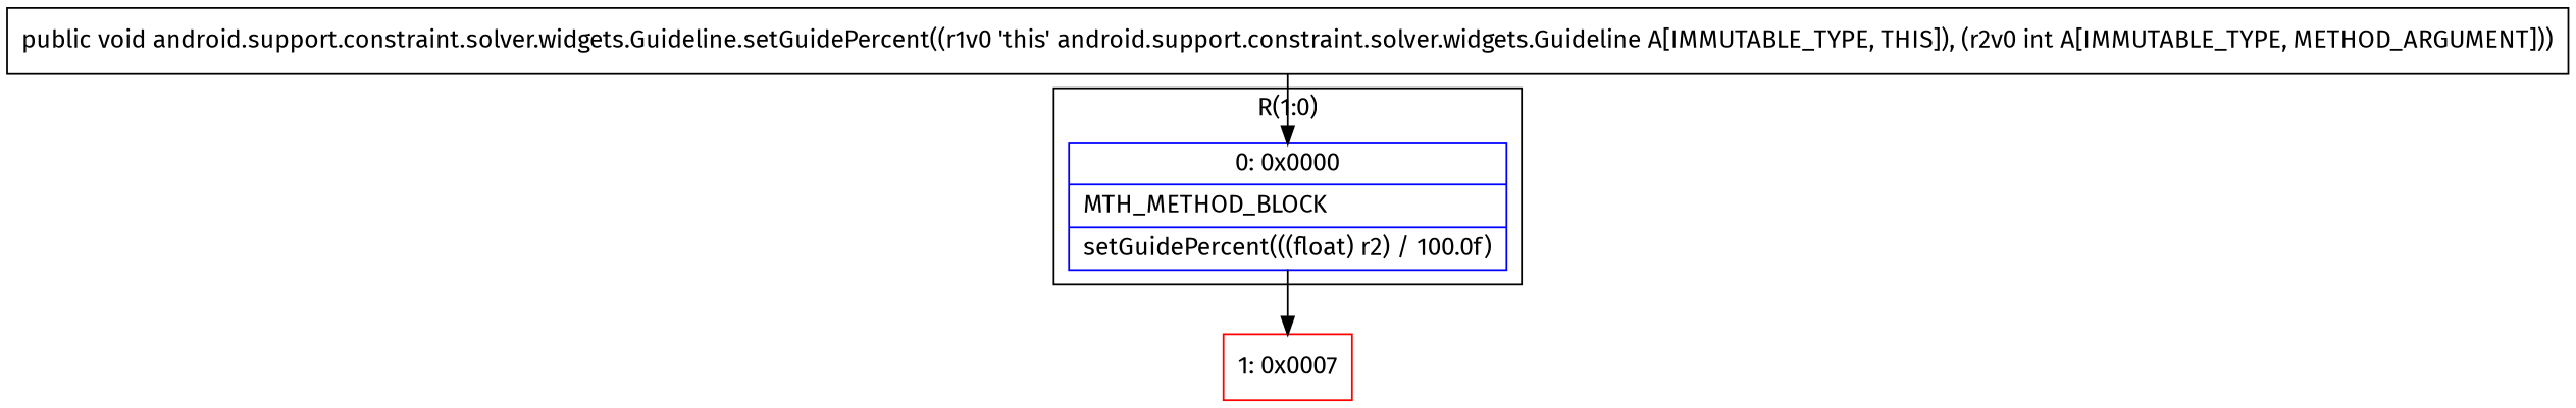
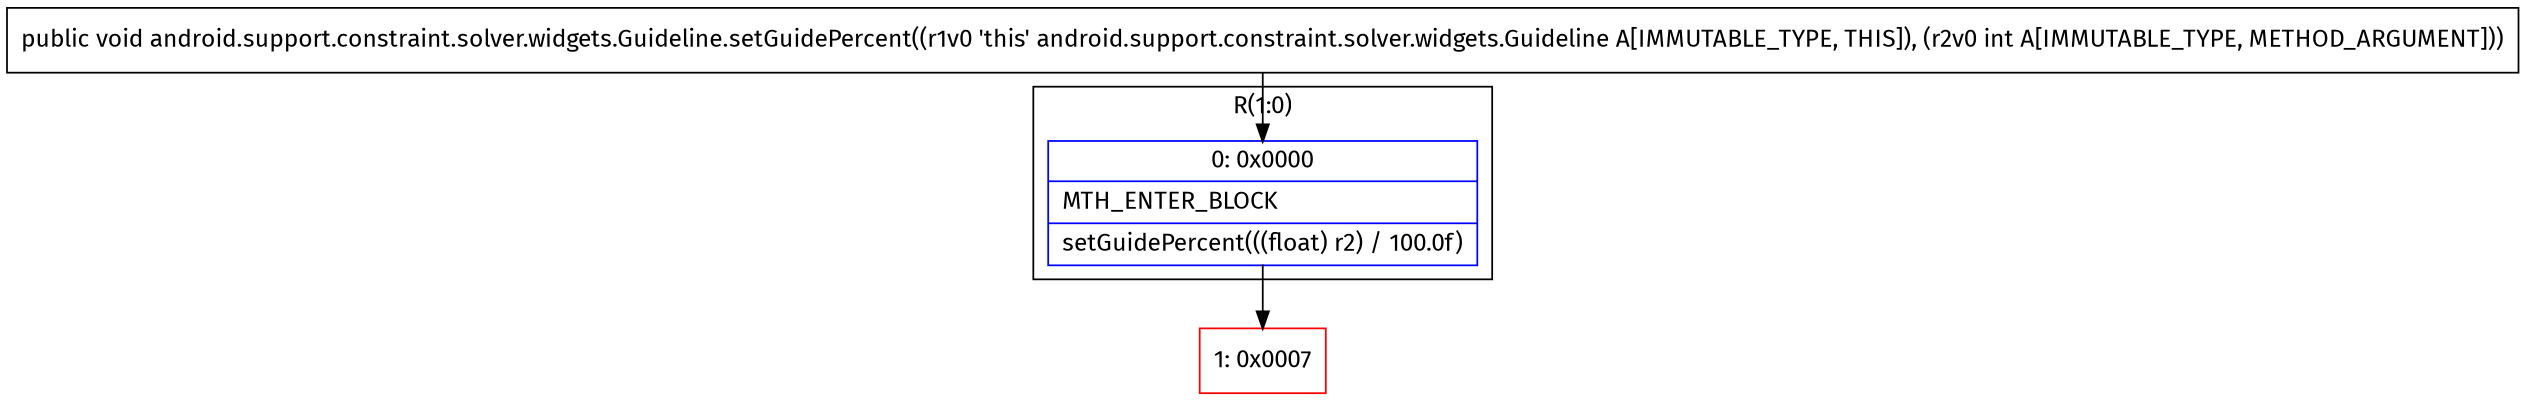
  digraph {
    fontname="Fira Sans"
    node [shape=record fontname="Fira Sans"]
    edge [fontname="Fira Sans"]
-   n1 [color=blue label="{0\:\ 0x0000|MTH_METHOD_BLOCK\l|setGuidePercent(((float) r2) \/ 100.0f)\l}"]
+   n1 [color=blue label="{0\:\ 0x0000|MTH_ENTER_BLOCK\l|setGuidePercent(((float) r2) \/ 100.0f)\l}"]
    n2 [color=red label="{1\:\ 0x0007}"]
    n3 [label="{public void android.support.constraint.solver.widgets.Guideline.setGuidePercent((r1v0 'this' android.support.constraint.solver.widgets.Guideline A[IMMUTABLE_TYPE, THIS]), (r2v0 int A[IMMUTABLE_TYPE, METHOD_ARGUMENT])) }"]
    subgraph cluster_1 {
      label="R(1:0)"
      n1
    }
    n1 -> n2
    n3 -> n1
  }
